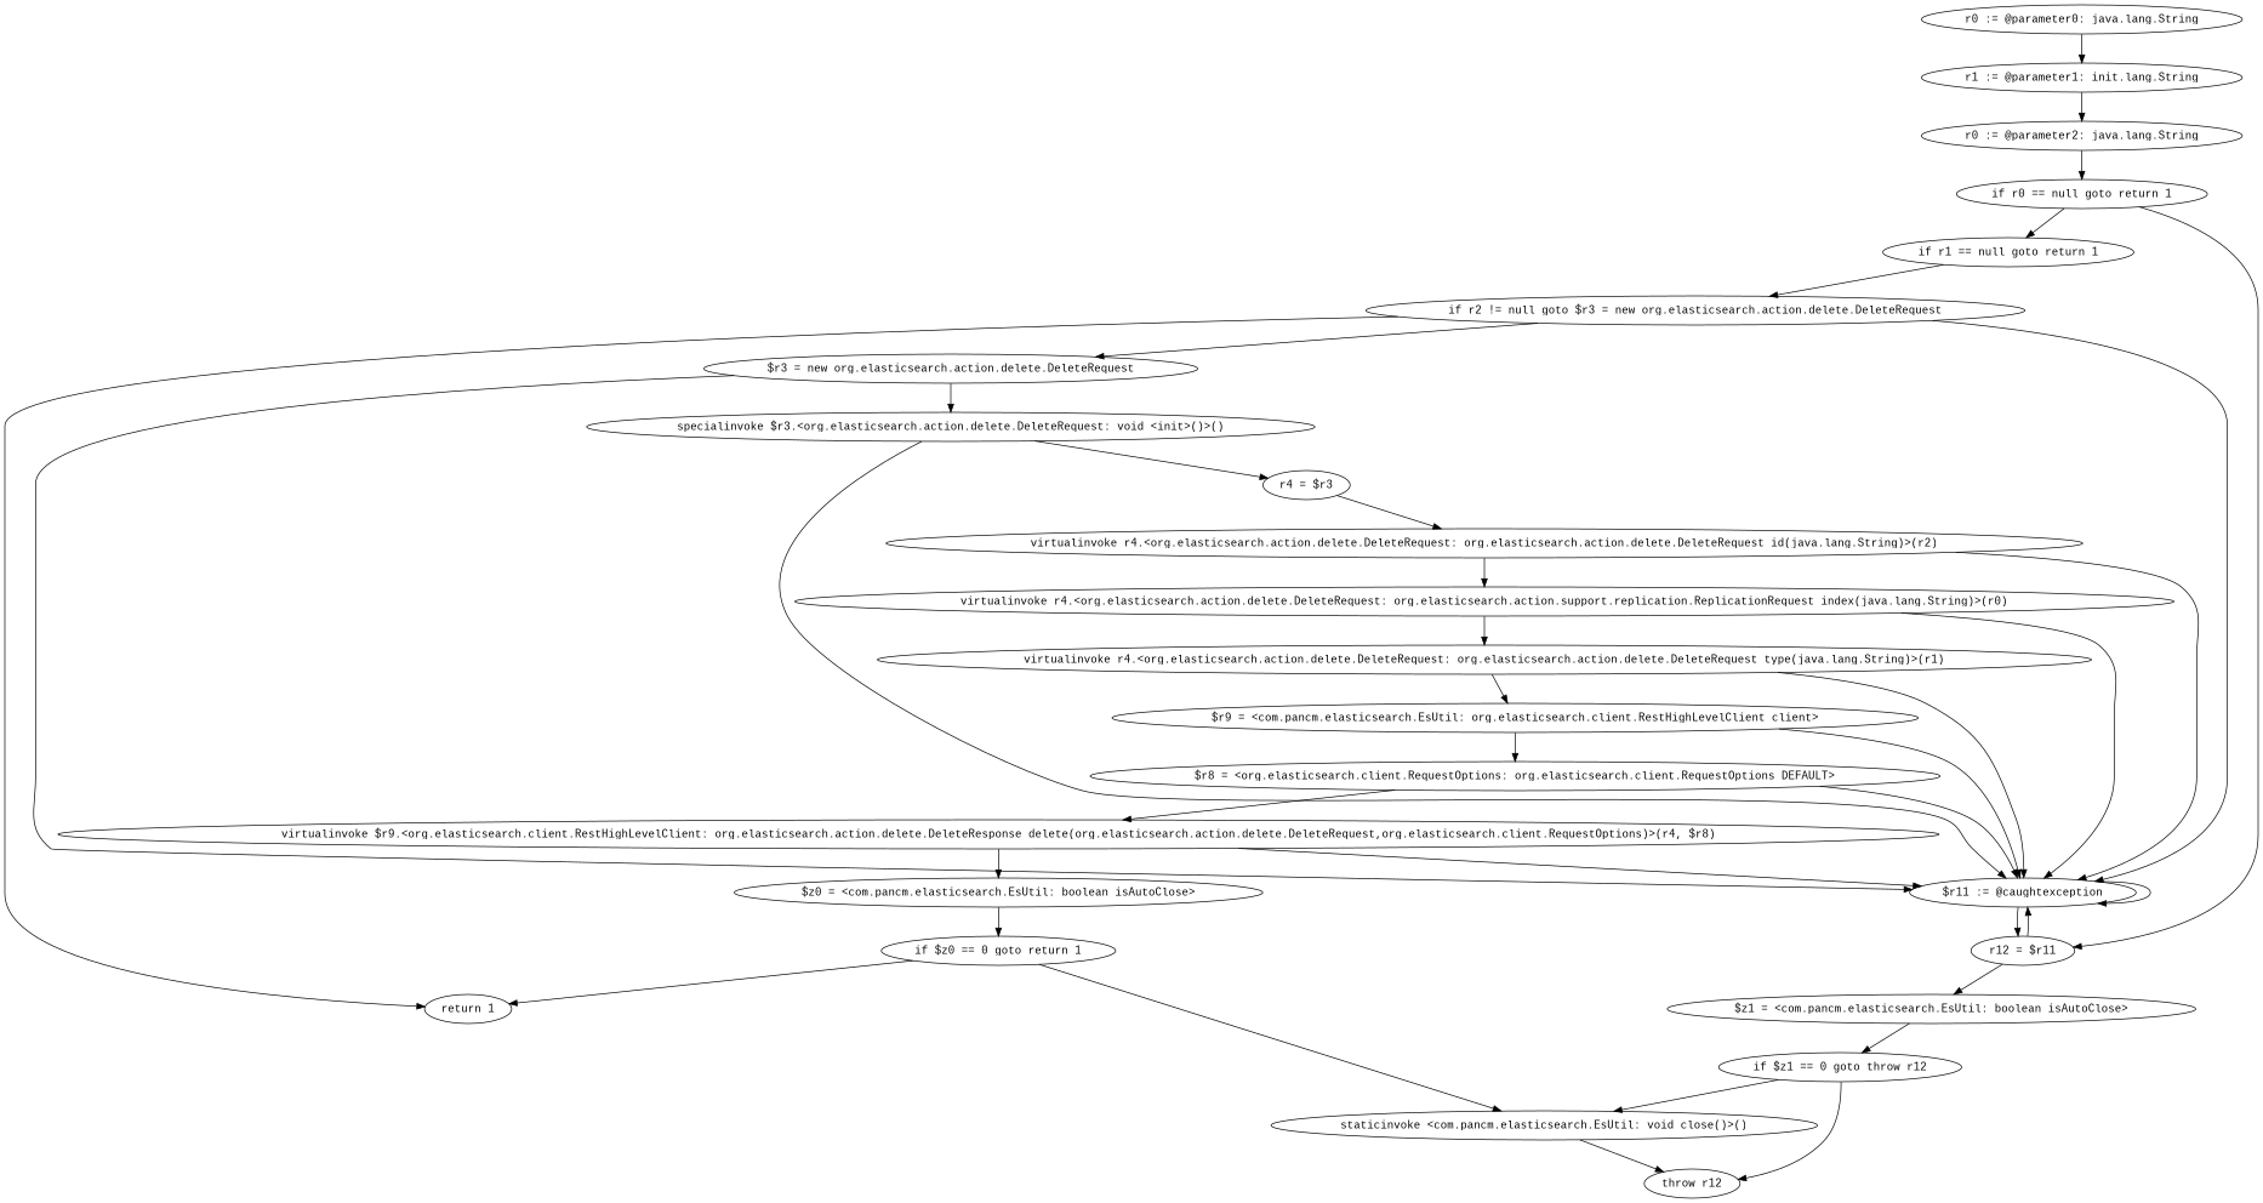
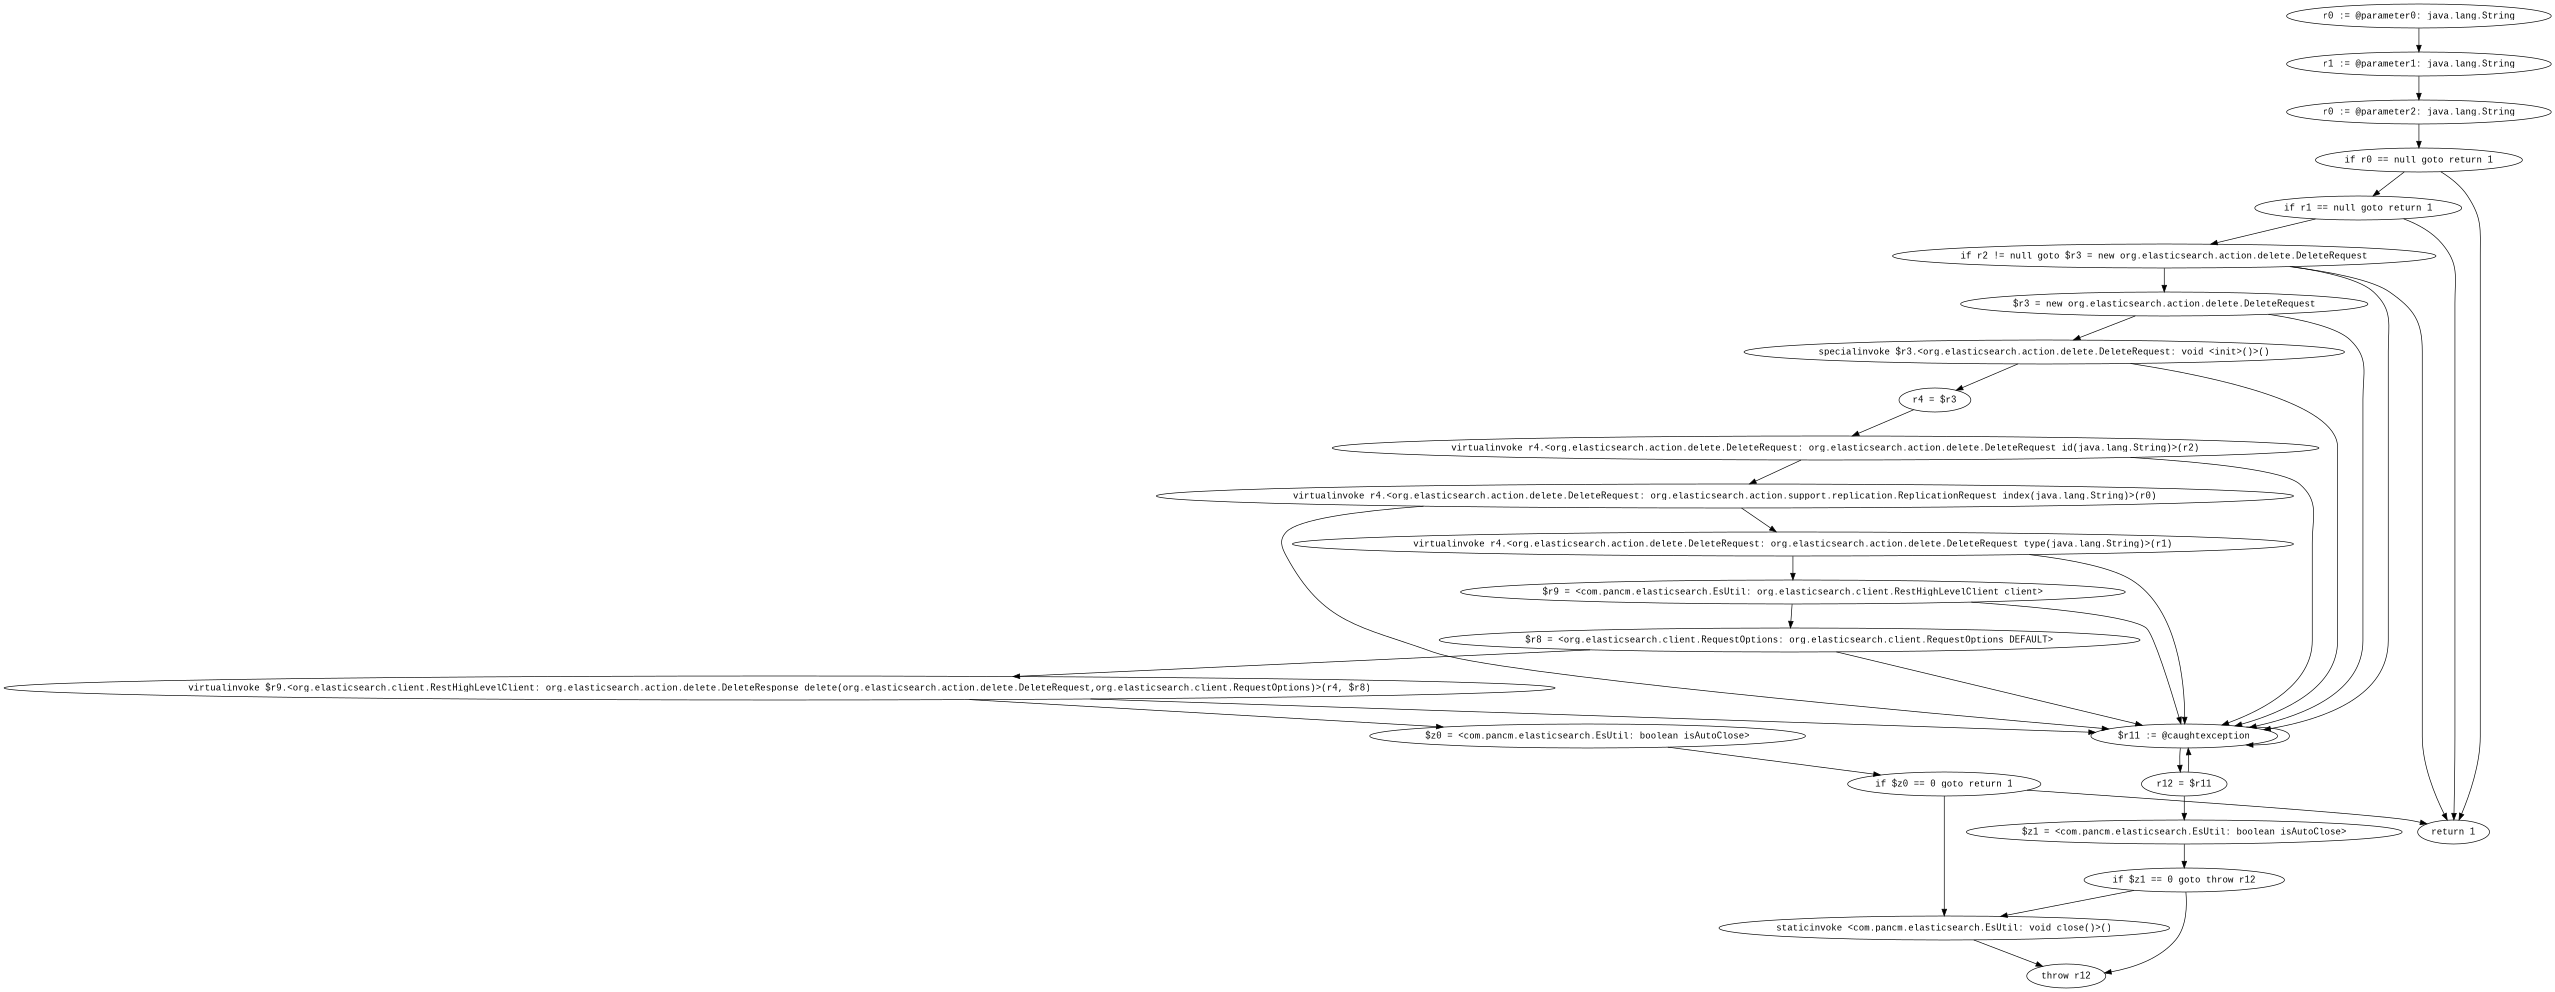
  digraph {
    fontname="Liberation Mono"
    node [fontname="Liberation Mono"]
    edge [fontname="Liberation Mono"]
    "r0 := @parameter0: java.lang.String"
-   "r1 := @parameter1: java.lang.String" [label="r1 := @parameter1: init.lang.String"]
+   "r1 := @parameter1: java.lang.String"
    n3 [label="r0 := @parameter2: java.lang.String"]
    "if r0 == null goto return 1"
    "if r1 == null goto return 1"
    "return 1"
    "if r2 != null goto $r3 = new org.elasticsearch.action.delete.DeleteRequest"
    "$r3 = new org.elasticsearch.action.delete.DeleteRequest"
    "$r11 := @caughtexception"
    "specialinvoke $r3.<org.elasticsearch.action.delete.DeleteRequest: void <init>()>()"
    "r12 = $r11"
    "r4 = $r3"
    "virtualinvoke r4.<org.elasticsearch.action.delete.DeleteRequest: org.elasticsearch.action.delete.DeleteRequest id(java.lang.String)>(r2)"
    "virtualinvoke r4.<org.elasticsearch.action.delete.DeleteRequest: org.elasticsearch.action.support.replication.ReplicationRequest index(java.lang.String)>(r0)"
    "virtualinvoke r4.<org.elasticsearch.action.delete.DeleteRequest: org.elasticsearch.action.delete.DeleteRequest type(java.lang.String)>(r1)"
    "$r9 = <com.pancm.elasticsearch.EsUtil: org.elasticsearch.client.RestHighLevelClient client>"
    "$r8 = <org.elasticsearch.client.RequestOptions: org.elasticsearch.client.RequestOptions DEFAULT>"
    "virtualinvoke $r9.<org.elasticsearch.client.RestHighLevelClient: org.elasticsearch.action.delete.DeleteResponse delete(org.elasticsearch.action.delete.DeleteRequest,org.elasticsearch.client.RequestOptions)>(r4, $r8)"
    "$z0 = <com.pancm.elasticsearch.EsUtil: boolean isAutoClose>"
    "if $z0 == 0 goto return 1"
    "staticinvoke <com.pancm.elasticsearch.EsUtil: void close()>()"
    "throw r12"
    "$z1 = <com.pancm.elasticsearch.EsUtil: boolean isAutoClose>"
    "if $z1 == 0 goto throw r12"
    "r0 := @parameter0: java.lang.String" -> "r1 := @parameter1: java.lang.String"
    "r1 := @parameter1: java.lang.String" -> n3
    n3 -> "if r0 == null goto return 1"
    "if r0 == null goto return 1" -> "if r1 == null goto return 1"
-   "if r0 == null goto return 1" -> "r12 = $r11"
+   "if r0 == null goto return 1" -> "return 1"
+   "if r1 == null goto return 1" -> "return 1"
    "if r1 == null goto return 1" -> "if r2 != null goto $r3 = new org.elasticsearch.action.delete.DeleteRequest"
    "if r2 != null goto $r3 = new org.elasticsearch.action.delete.DeleteRequest" -> "return 1"
    "if r2 != null goto $r3 = new org.elasticsearch.action.delete.DeleteRequest" -> "$r3 = new org.elasticsearch.action.delete.DeleteRequest"
    "if r2 != null goto $r3 = new org.elasticsearch.action.delete.DeleteRequest" -> "$r11 := @caughtexception"
    "$r3 = new org.elasticsearch.action.delete.DeleteRequest" -> "$r11 := @caughtexception"
    "$r3 = new org.elasticsearch.action.delete.DeleteRequest" -> "specialinvoke $r3.<org.elasticsearch.action.delete.DeleteRequest: void <init>()>()"
    "$r11 := @caughtexception" -> "$r11 := @caughtexception"
    "$r11 := @caughtexception" -> "r12 = $r11"
    "specialinvoke $r3.<org.elasticsearch.action.delete.DeleteRequest: void <init>()>()" -> "$r11 := @caughtexception"
    "specialinvoke $r3.<org.elasticsearch.action.delete.DeleteRequest: void <init>()>()" -> "r4 = $r3"
    "r12 = $r11" -> "$r11 := @caughtexception"
    "r12 = $r11" -> "$z1 = <com.pancm.elasticsearch.EsUtil: boolean isAutoClose>"
    "r4 = $r3" -> "virtualinvoke r4.<org.elasticsearch.action.delete.DeleteRequest: org.elasticsearch.action.delete.DeleteRequest id(java.lang.String)>(r2)"
    "virtualinvoke r4.<org.elasticsearch.action.delete.DeleteRequest: org.elasticsearch.action.delete.DeleteRequest id(java.lang.String)>(r2)" -> "$r11 := @caughtexception"
    "virtualinvoke r4.<org.elasticsearch.action.delete.DeleteRequest: org.elasticsearch.action.delete.DeleteRequest id(java.lang.String)>(r2)" -> "virtualinvoke r4.<org.elasticsearch.action.delete.DeleteRequest: org.elasticsearch.action.support.replication.ReplicationRequest index(java.lang.String)>(r0)"
    "virtualinvoke r4.<org.elasticsearch.action.delete.DeleteRequest: org.elasticsearch.action.support.replication.ReplicationRequest index(java.lang.String)>(r0)" -> "$r11 := @caughtexception"
    "virtualinvoke r4.<org.elasticsearch.action.delete.DeleteRequest: org.elasticsearch.action.support.replication.ReplicationRequest index(java.lang.String)>(r0)" -> "virtualinvoke r4.<org.elasticsearch.action.delete.DeleteRequest: org.elasticsearch.action.delete.DeleteRequest type(java.lang.String)>(r1)"
    "virtualinvoke r4.<org.elasticsearch.action.delete.DeleteRequest: org.elasticsearch.action.delete.DeleteRequest type(java.lang.String)>(r1)" -> "$r11 := @caughtexception"
    "virtualinvoke r4.<org.elasticsearch.action.delete.DeleteRequest: org.elasticsearch.action.delete.DeleteRequest type(java.lang.String)>(r1)" -> "$r9 = <com.pancm.elasticsearch.EsUtil: org.elasticsearch.client.RestHighLevelClient client>"
    "$r9 = <com.pancm.elasticsearch.EsUtil: org.elasticsearch.client.RestHighLevelClient client>" -> "$r11 := @caughtexception"
    "$r9 = <com.pancm.elasticsearch.EsUtil: org.elasticsearch.client.RestHighLevelClient client>" -> "$r8 = <org.elasticsearch.client.RequestOptions: org.elasticsearch.client.RequestOptions DEFAULT>"
    "$r8 = <org.elasticsearch.client.RequestOptions: org.elasticsearch.client.RequestOptions DEFAULT>" -> "$r11 := @caughtexception"
    "$r8 = <org.elasticsearch.client.RequestOptions: org.elasticsearch.client.RequestOptions DEFAULT>" -> "virtualinvoke $r9.<org.elasticsearch.client.RestHighLevelClient: org.elasticsearch.action.delete.DeleteResponse delete(org.elasticsearch.action.delete.DeleteRequest,org.elasticsearch.client.RequestOptions)>(r4, $r8)"
    "virtualinvoke $r9.<org.elasticsearch.client.RestHighLevelClient: org.elasticsearch.action.delete.DeleteResponse delete(org.elasticsearch.action.delete.DeleteRequest,org.elasticsearch.client.RequestOptions)>(r4, $r8)" -> "$r11 := @caughtexception"
    "virtualinvoke $r9.<org.elasticsearch.client.RestHighLevelClient: org.elasticsearch.action.delete.DeleteResponse delete(org.elasticsearch.action.delete.DeleteRequest,org.elasticsearch.client.RequestOptions)>(r4, $r8)" -> "$z0 = <com.pancm.elasticsearch.EsUtil: boolean isAutoClose>"
    "$z0 = <com.pancm.elasticsearch.EsUtil: boolean isAutoClose>" -> "if $z0 == 0 goto return 1"
    "if $z0 == 0 goto return 1" -> "return 1"
    "if $z0 == 0 goto return 1" -> "staticinvoke <com.pancm.elasticsearch.EsUtil: void close()>()"
    "staticinvoke <com.pancm.elasticsearch.EsUtil: void close()>()" -> "throw r12"
    "$z1 = <com.pancm.elasticsearch.EsUtil: boolean isAutoClose>" -> "if $z1 == 0 goto throw r12"
    "if $z1 == 0 goto throw r12" -> "staticinvoke <com.pancm.elasticsearch.EsUtil: void close()>()"
    "if $z1 == 0 goto throw r12" -> "throw r12"
  }
